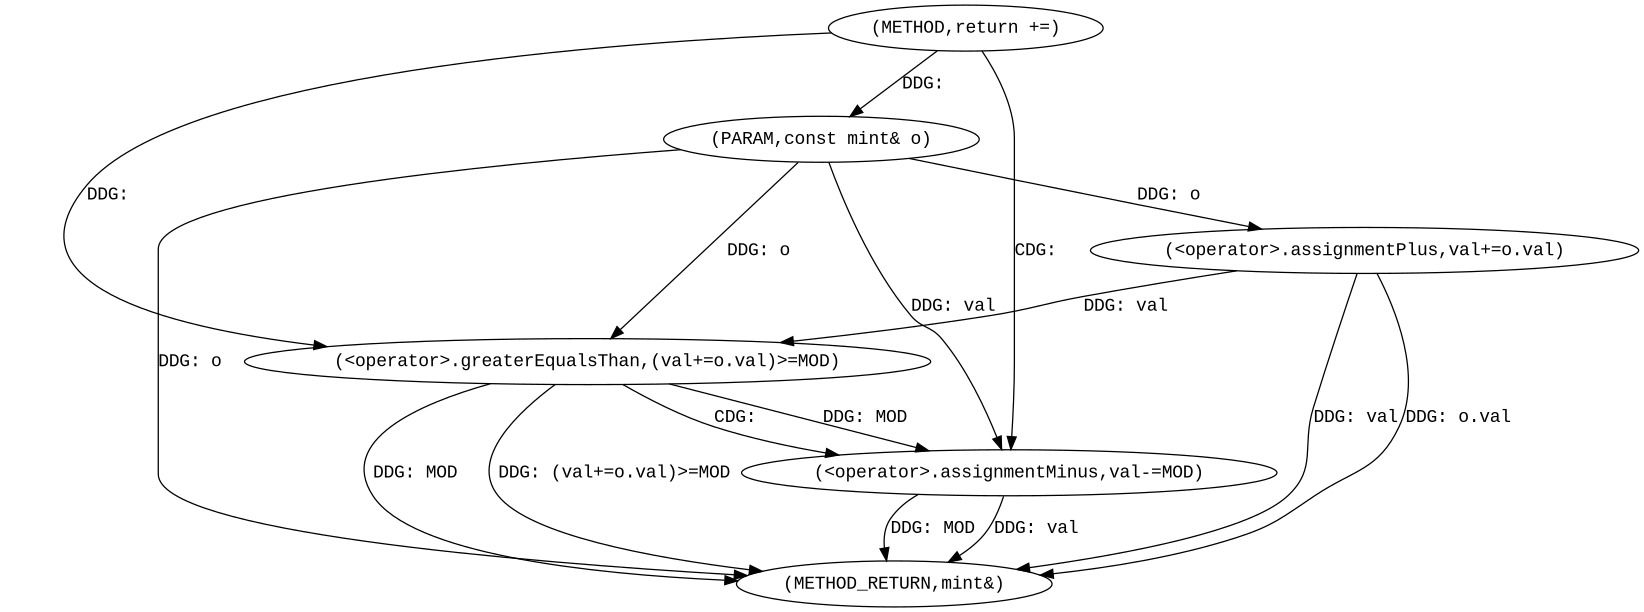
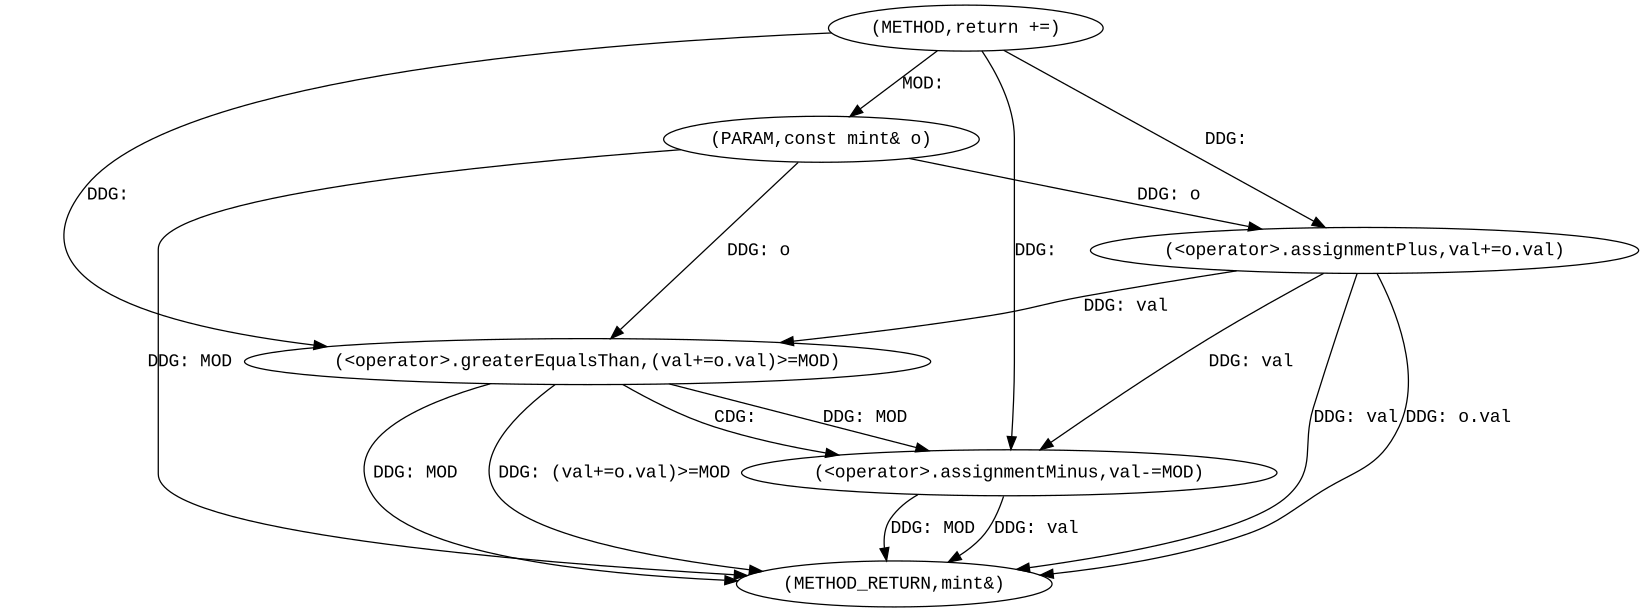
  digraph {
    fontname="Liberation Mono"
    node [fontname="Liberation Mono"]
    edge [fontname="Liberation Mono"]
    n1 [label="(METHOD,return +=)"]
    n2 [label="(PARAM,const mint& o)"]
    n3 [label="(<operator>.greaterEqualsThan,(val+=o.val)>=MOD)"]
    n4 [label="(<operator>.assignmentMinus,val-=MOD)"]
    n5 [label="(<operator>.assignmentPlus,val+=o.val)"]
    n6 [label="(METHOD_RETURN,mint&)"]
-   n1 -> n2 [label="DDG: "]
+   n1 -> n2 [label="MOD: "]
    n1 -> n3 [label="DDG: "]
-   n1 -> n4 [label="CDG: "]
+   n1 -> n4 [label="DDG: "]
+   n1 -> n5 [label="DDG: "]
    n2 -> n3 [label="DDG: o"]
    n2 -> n5 [label="DDG: o"]
-   n2 -> n6 [label="DDG: o"]
+   n2 -> n6 [label="DDG: MOD"]
    n3 -> n4 [label="DDG: MOD"]
    n3 -> n4 [label="CDG: "]
    n3 -> n6 [label="DDG: MOD"]
    n3 -> n6 [label="DDG: (val+=o.val)>=MOD"]
    n4 -> n6 [label="DDG: val"]
    n4 -> n6 [label="DDG: MOD"]
    n5 -> n3 [label="DDG: val"]
-   n2 -> n4 [label="DDG: val"]
+   n5 -> n4 [label="DDG: val"]
    n5 -> n6 [label="DDG: val"]
    n5 -> n6 [label="DDG: o.val"]
  }
